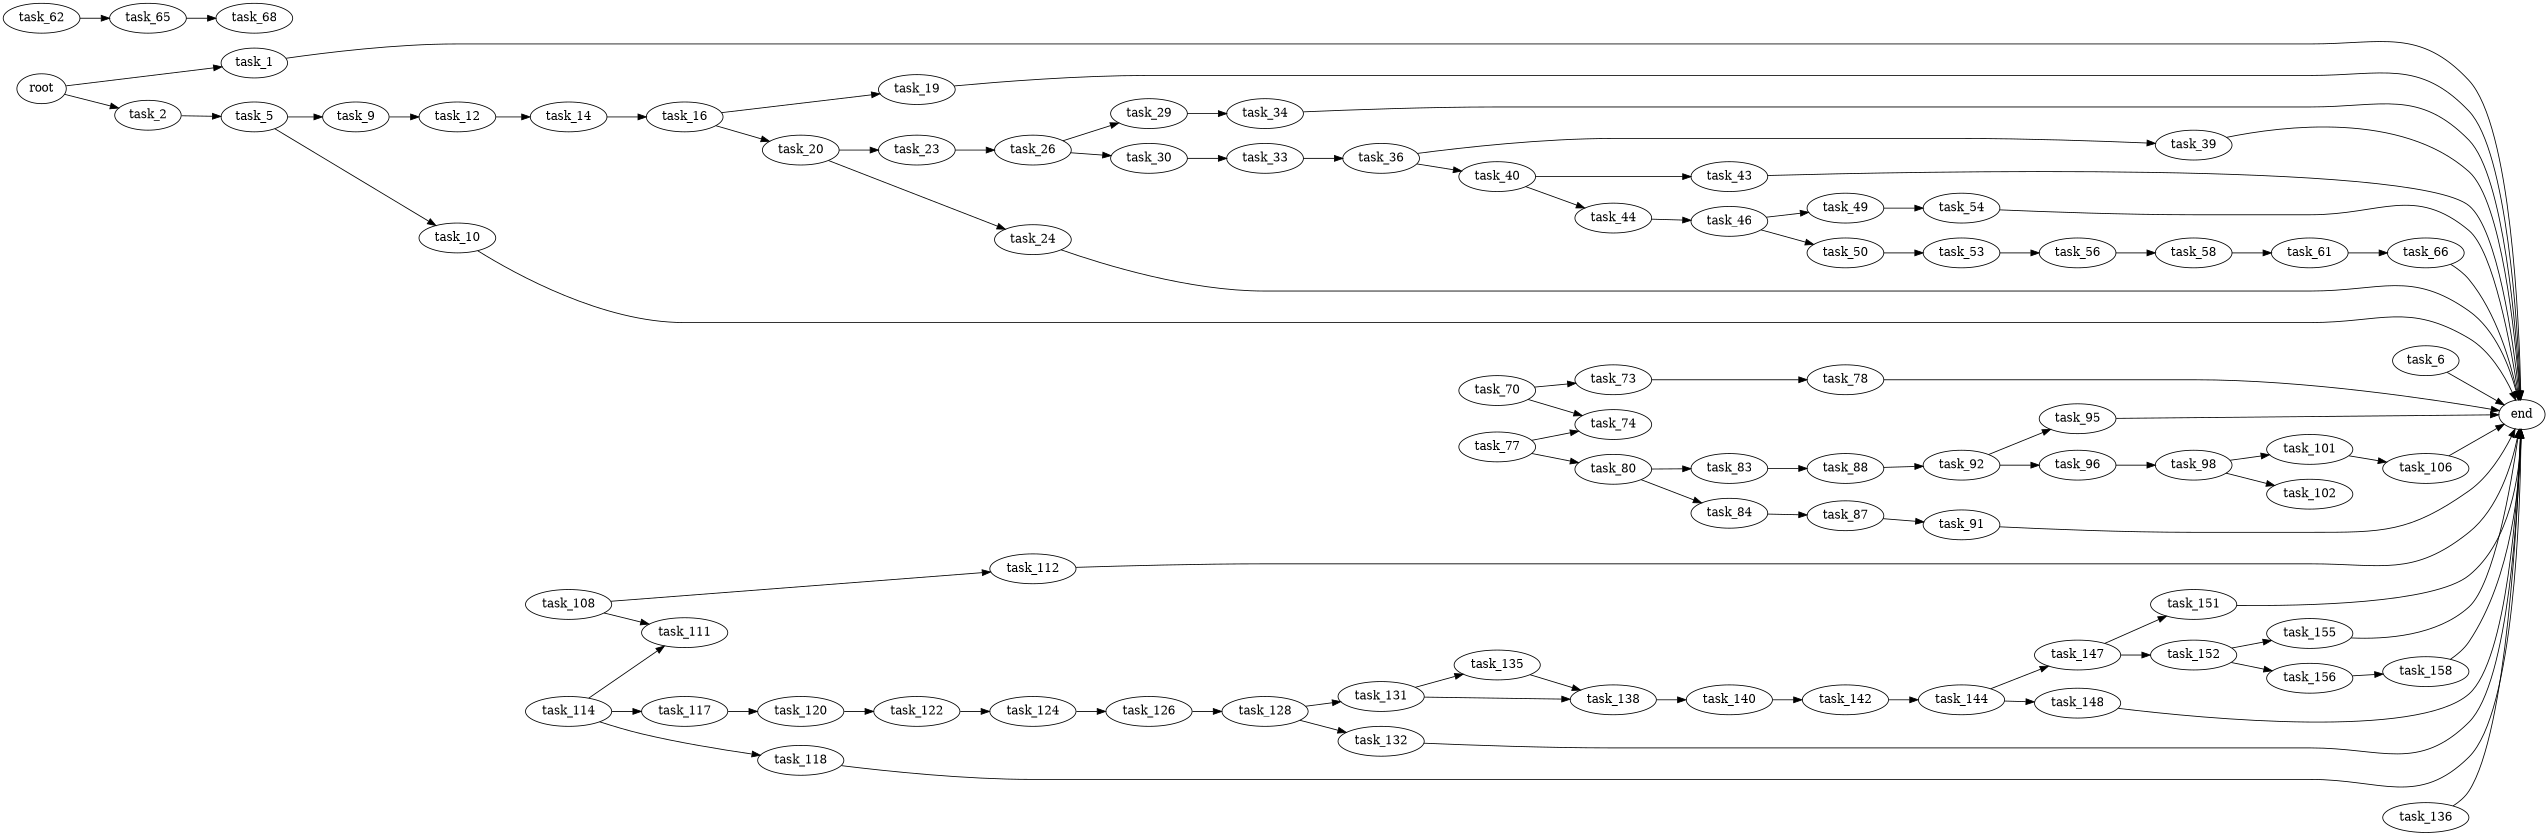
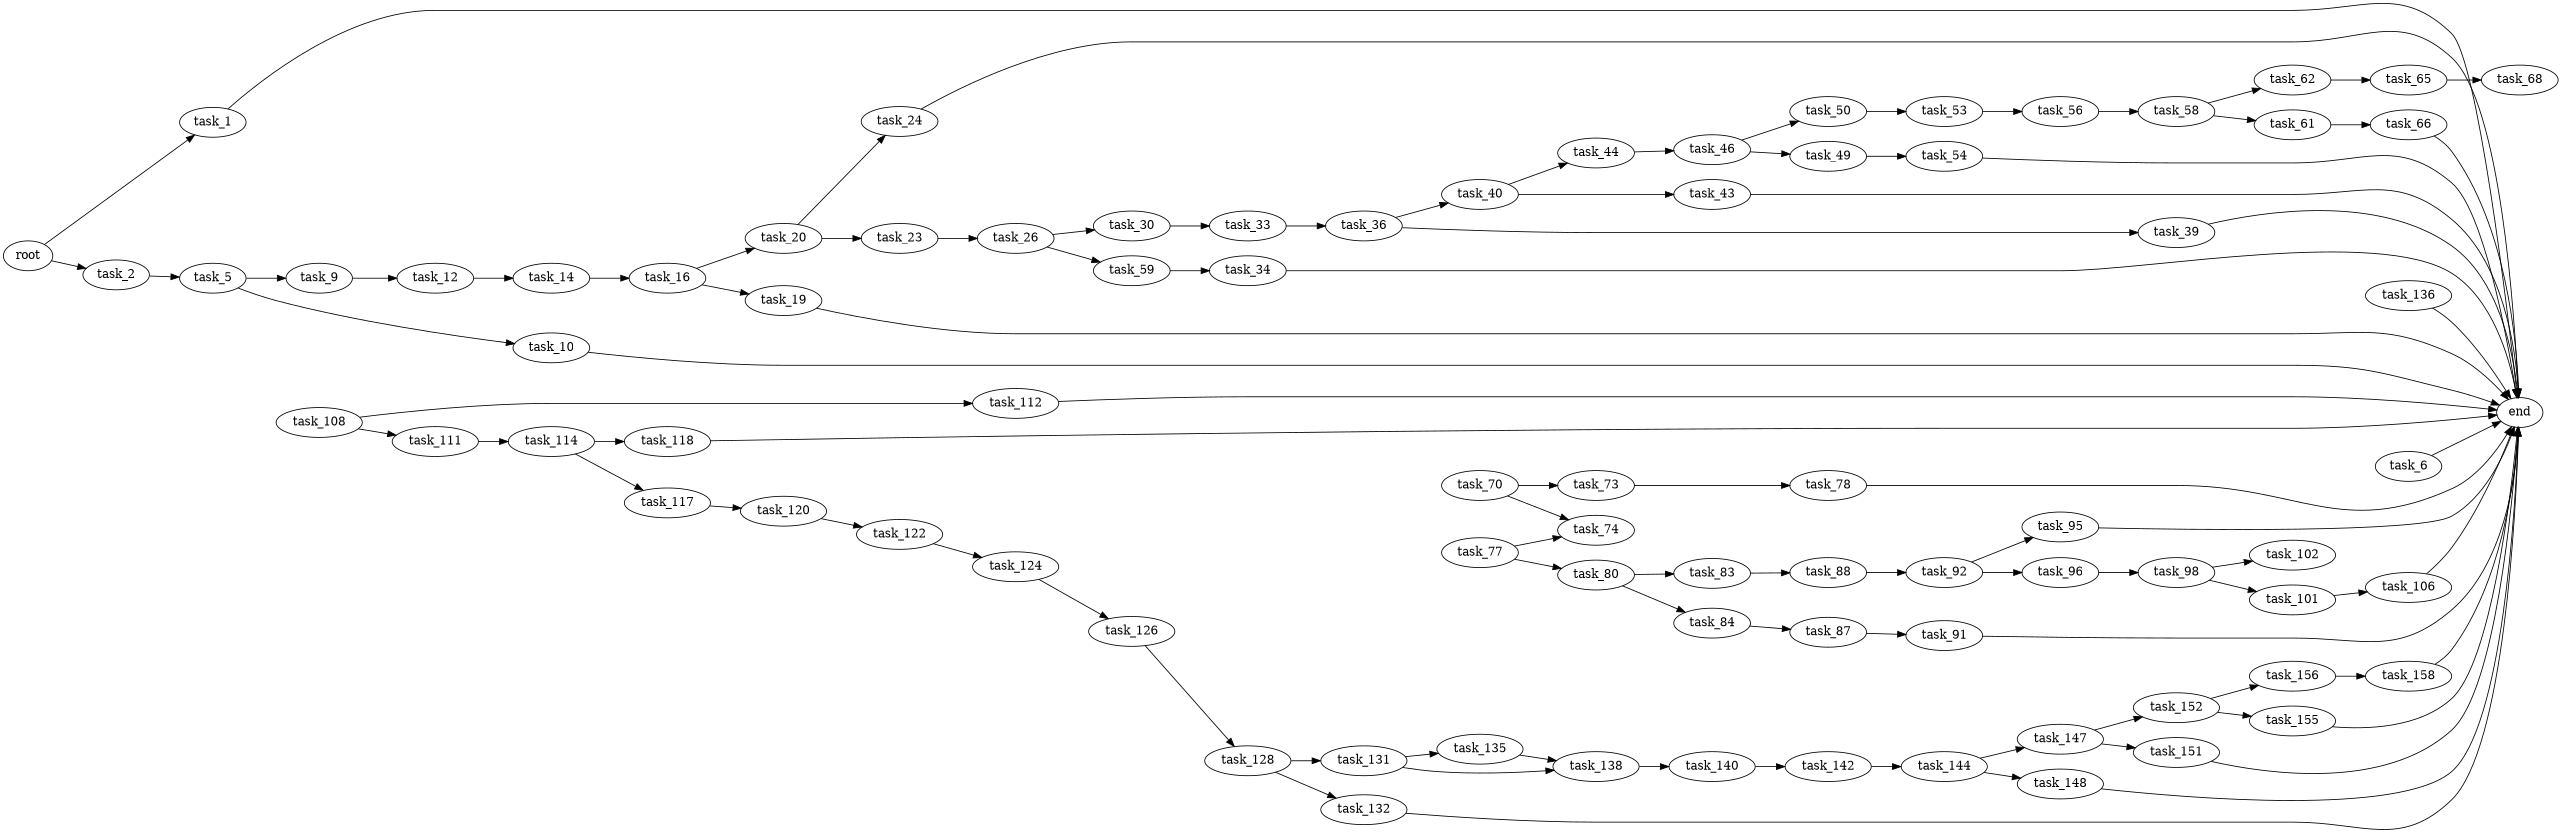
  digraph {
    rankdir=LR
    root
    task_1
    task_2
    end
    task_5
    task_9
    task_10
    task_6
    task_12
    task_14
    task_16
    task_19
    task_20
    task_23
    task_24
    task_26
-   task_29
+   task_29 [label=task_59]
    task_30
    task_34
    task_33
    task_36
    task_39
    task_40
    task_43
    task_44
    task_46
    task_49
    task_50
    task_54
    task_53
    task_56
    task_58
    task_61
    task_62
    task_66
    task_65
    task_68
    task_70
    task_73
    task_74
    task_78
    task_77
    task_80
    task_83
    task_84
    task_88
    task_87
    task_92
    task_91
    task_95
    task_96
    task_98
    task_101
    task_102
    task_106
    task_108
    task_111
    task_112
    task_114
    task_117
    task_118
    task_120
    task_122
    task_124
    task_126
    task_128
    task_131
    task_132
    task_135
    task_138
    task_136
    task_140
    task_142
    task_144
    task_147
    task_148
    task_151
    task_152
    task_155
    task_156
    task_158
    root -> task_1
    root -> task_2
    task_1 -> end
    task_2 -> task_5
    task_5 -> task_9
    task_5 -> task_10
    task_9 -> task_12
    task_10 -> end
    task_6 -> end
    task_12 -> task_14
    task_14 -> task_16
    task_16 -> task_19
    task_16 -> task_20
    task_19 -> end
    task_20 -> task_23
    task_20 -> task_24
    task_23 -> task_26
    task_24 -> end
    task_26 -> task_29
    task_26 -> task_30
    task_29 -> task_34
    task_30 -> task_33
    task_34 -> end
    task_33 -> task_36
    task_36 -> task_39
    task_36 -> task_40
    task_39 -> end
    task_40 -> task_43
    task_40 -> task_44
    task_43 -> end
    task_44 -> task_46
    task_46 -> task_49
    task_46 -> task_50
    task_49 -> task_54
    task_50 -> task_53
    task_54 -> end
    task_53 -> task_56
    task_56 -> task_58
    task_58 -> task_61
+   task_58 -> task_62
    task_61 -> task_66
    task_62 -> task_65
    task_66 -> end
    task_65 -> task_68
    task_70 -> task_73
    task_70 -> task_74
    task_73 -> task_78
    task_78 -> end
    task_77 -> task_74
    task_77 -> task_80
    task_80 -> task_83
    task_80 -> task_84
    task_83 -> task_88
    task_84 -> task_87
    task_88 -> task_92
    task_87 -> task_91
    task_92 -> task_95
    task_92 -> task_96
    task_91 -> end
    task_95 -> end
    task_96 -> task_98
    task_98 -> task_101
    task_98 -> task_102
    task_101 -> task_106
    task_106 -> end
    task_108 -> task_111
    task_108 -> task_112
-   task_114 -> task_111
+   task_111 -> task_114
    task_112 -> end
    task_114 -> task_117
    task_114 -> task_118
    task_117 -> task_120
    task_118 -> end
    task_120 -> task_122
    task_122 -> task_124
    task_124 -> task_126
    task_126 -> task_128
    task_128 -> task_131
    task_128 -> task_132
    task_131 -> task_135
    task_131 -> task_138
    task_132 -> end
    task_135 -> task_138
    task_138 -> task_140
    task_136 -> end
    task_140 -> task_142
    task_142 -> task_144
    task_144 -> task_147
    task_144 -> task_148
    task_147 -> task_151
    task_147 -> task_152
    task_148 -> end
    task_151 -> end
    task_152 -> task_155
    task_152 -> task_156
    task_155 -> end
    task_156 -> task_158
    task_158 -> end
  }
